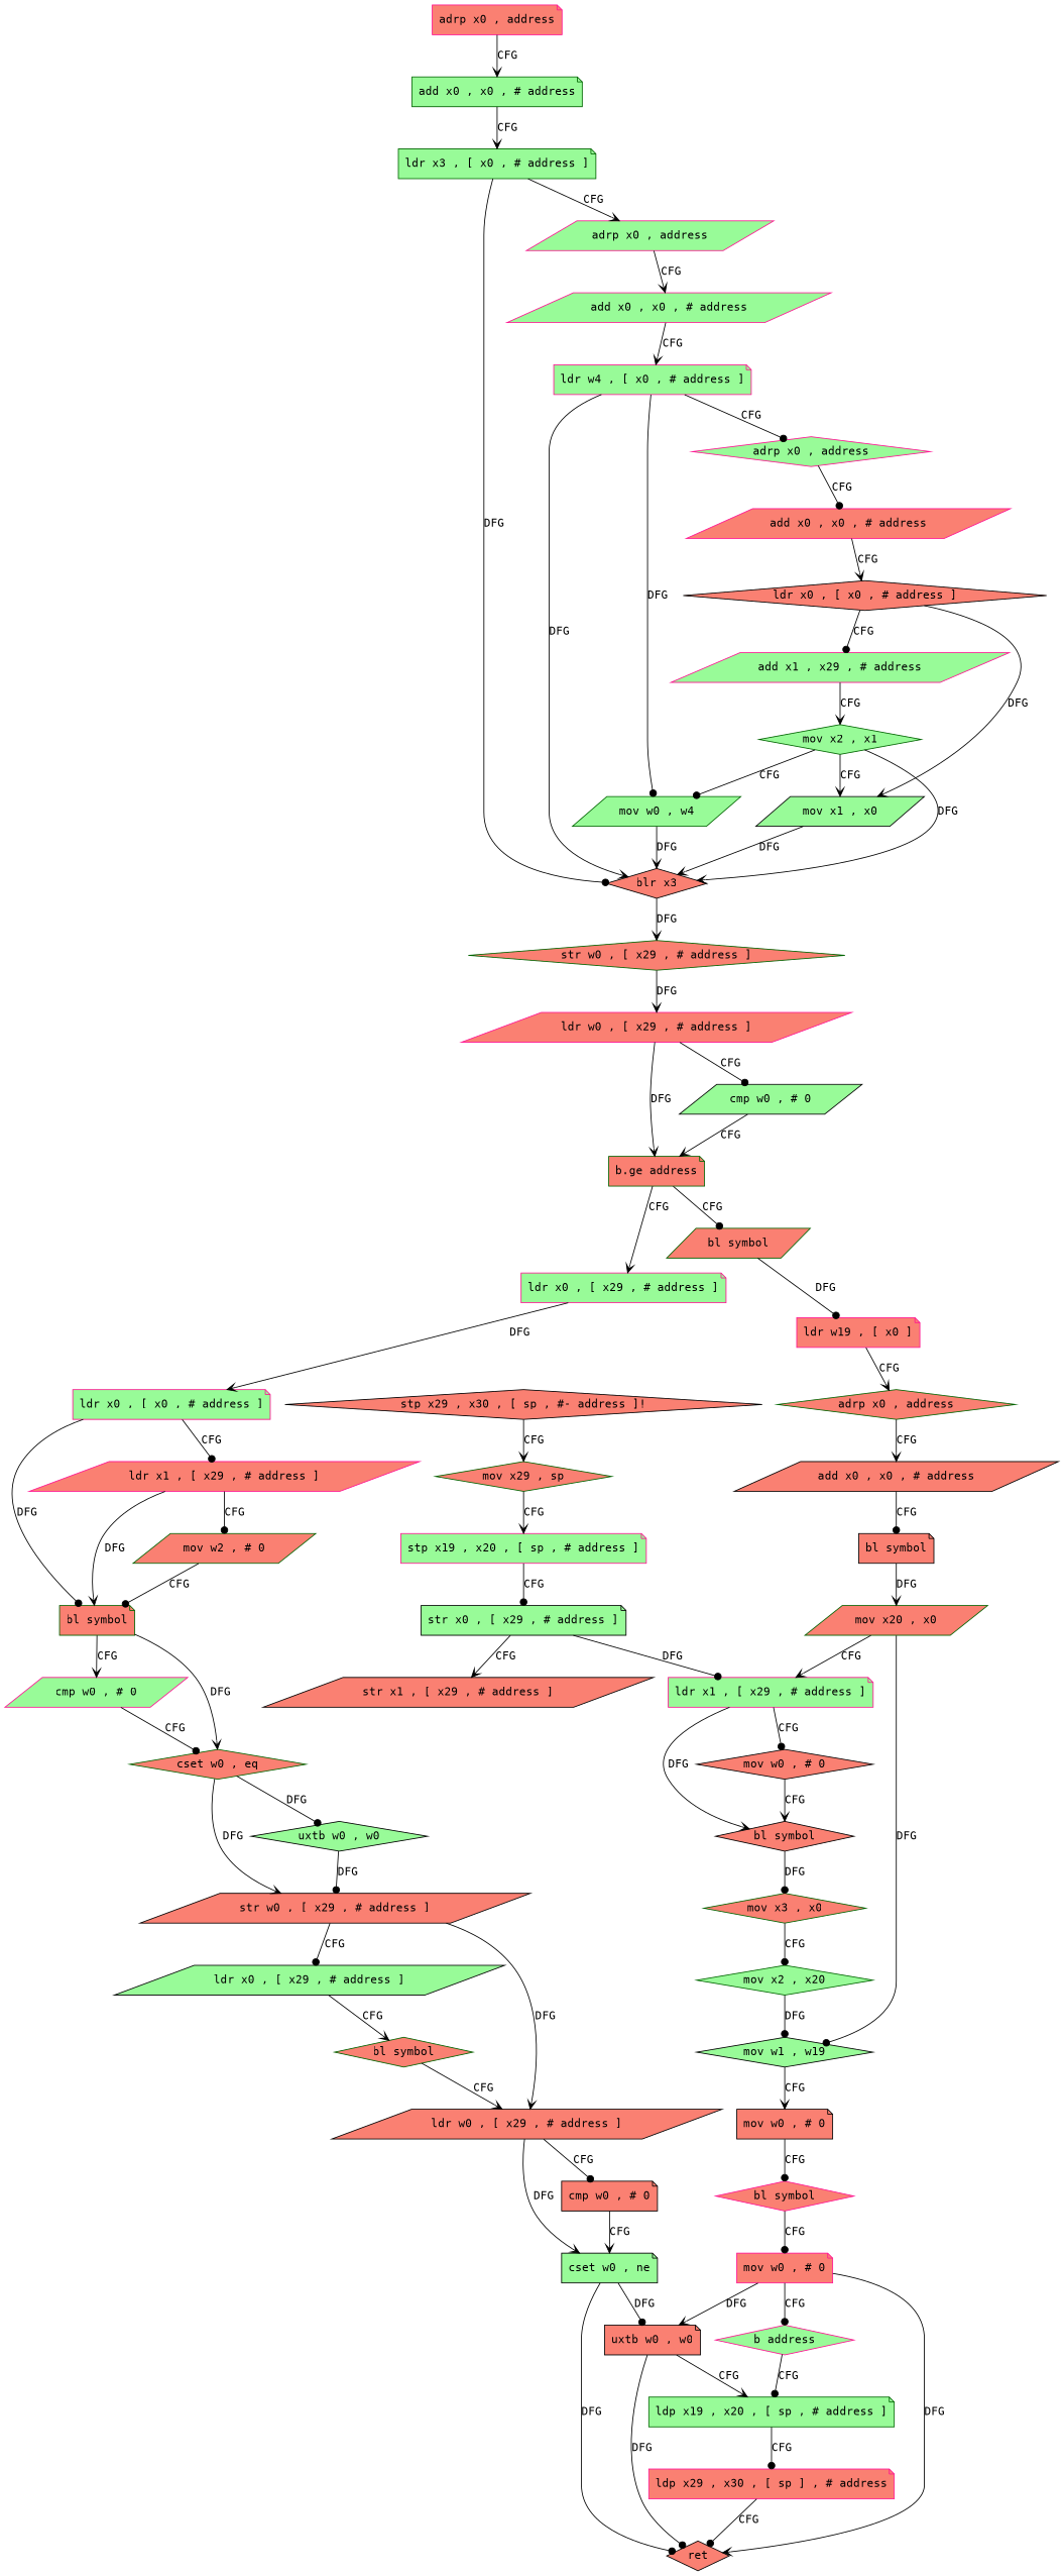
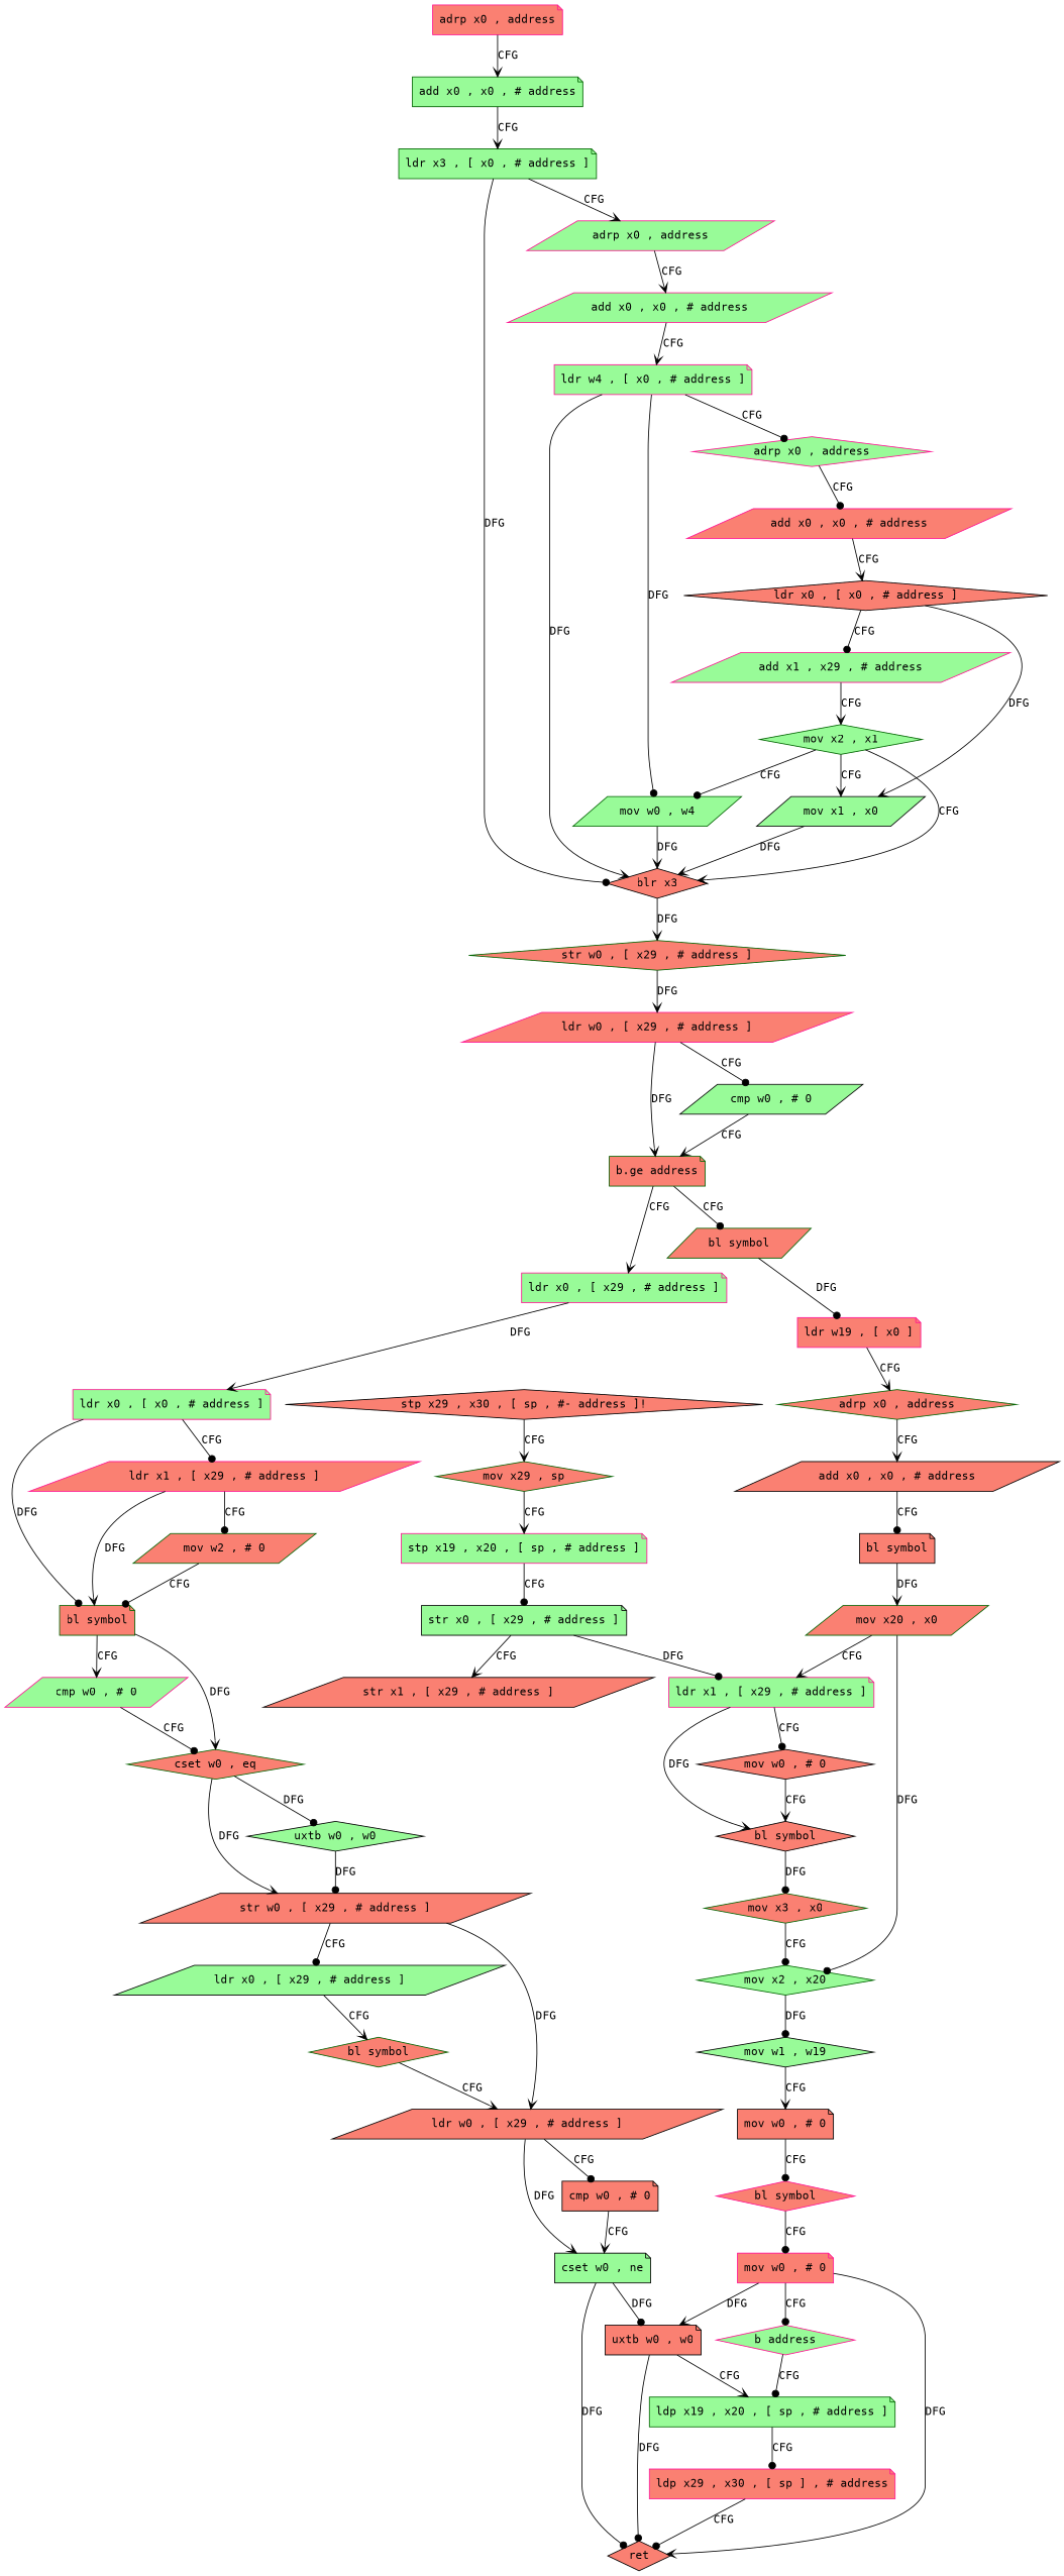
  digraph {
    fontname="DejaVu Sans Mono"
    node [color=black fillcolor=salmon fontname="DejaVu Sans Mono" shape=note style=filled]
    edge [arrowhead=vee fontname="DejaVu Sans Mono"]
    n1 [label="stp x29 , x30 , [ sp , #- address ]!" shape=diamond]
    n2 [color=darkgreen label="mov x29 , sp" shape=diamond]
    n3 [color=deeppink fillcolor=palegreen label="stp x19 , x20 , [ sp , # address ]"]
    n4 [fillcolor=palegreen label="str x0 , [ x29 , # address ]"]
    n5 [label="str x1 , [ x29 , # address ]" shape=parallelogram]
    n6 [color=deeppink fillcolor=palegreen label="ldr x1 , [ x29 , # address ]"]
    n7 [label="mov w0 , # 0" shape=diamond]
    n8 [label="bl symbol" shape=diamond]
    n9 [color=deeppink label="adrp x0 , address"]
    n10 [color=darkgreen fillcolor=palegreen label="add x0 , x0 , # address"]
    n11 [color=deeppink fillcolor=palegreen label="ldr x0 , [ x29 , # address ]"]
    n12 [color=deeppink fillcolor=palegreen label="ldr x0 , [ x0 , # address ]"]
    n13 [color=darkgreen fillcolor=palegreen label="ldr x3 , [ x0 , # address ]"]
    n14 [color=deeppink fillcolor=palegreen label="adrp x0 , address" shape=parallelogram]
    n15 [label="blr x3" shape=diamond]
    n16 [color=deeppink fillcolor=palegreen label="add x0 , x0 , # address" shape=parallelogram]
    n17 [color=darkgreen label="str w0 , [ x29 , # address ]" shape=diamond]
    n18 [color=deeppink fillcolor=palegreen label="ldr w4 , [ x0 , # address ]"]
    n19 [color=deeppink fillcolor=palegreen label="adrp x0 , address" shape=diamond]
    n20 [color=darkgreen fillcolor=palegreen label="mov w0 , w4" shape=parallelogram]
    n21 [color=deeppink label="add x0 , x0 , # address" shape=parallelogram]
    n22 [label="ldr x0 , [ x0 , # address ]" shape=diamond]
    n23 [color=deeppink fillcolor=palegreen label="add x1 , x29 , # address" shape=parallelogram]
    n24 [fillcolor=palegreen label="mov x1 , x0" shape=parallelogram]
    n25 [color=darkgreen fillcolor=palegreen label="mov x2 , x1" shape=diamond]
    n26 [color=deeppink label="ldr w0 , [ x29 , # address ]" shape=parallelogram]
    n27 [fillcolor=palegreen label="cmp w0 , # 0" shape=parallelogram]
    n28 [color=darkgreen label="b.ge address"]
    n29 [color=darkgreen label="bl symbol" shape=parallelogram]
    n30 [color=deeppink label="ldr w19 , [ x0 ]"]
    n31 [color=deeppink label="ldr x1 , [ x29 , # address ]" shape=parallelogram]
    n32 [color=darkgreen label="bl symbol"]
    n33 [color=darkgreen label="adrp x0 , address" shape=diamond]
    n34 [color=darkgreen label="mov w2 , # 0" shape=parallelogram]
    n35 [color=deeppink fillcolor=palegreen label="cmp w0 , # 0" shape=parallelogram]
    n36 [color=darkgreen label="cset w0 , eq" shape=diamond]
    n37 [fillcolor=palegreen label="uxtb w0 , w0" shape=diamond]
    n38 [label="str w0 , [ x29 , # address ]" shape=parallelogram]
    n39 [fillcolor=palegreen label="ldr x0 , [ x29 , # address ]" shape=parallelogram]
    n40 [label="ldr w0 , [ x29 , # address ]" shape=parallelogram]
    n41 [color=darkgreen label="bl symbol" shape=diamond]
    n42 [label="cmp w0 , # 0"]
    n43 [fillcolor=palegreen label="cset w0 , ne"]
    n44 [label="uxtb w0 , w0"]
    n45 [label=ret shape=diamond]
    n46 [color=darkgreen fillcolor=palegreen label="ldp x19 , x20 , [ sp , # address ]"]
    n47 [color=deeppink label="ldp x29 , x30 , [ sp ] , # address"]
    n48 [label="add x0 , x0 , # address" shape=parallelogram]
    n49 [fillcolor=palegreen label="mov w1 , w19" shape=diamond]
    n50 [label="mov w0 , # 0"]
    n51 [label="bl symbol"]
    n52 [color=darkgreen label="mov x20 , x0" shape=parallelogram]
    n53 [color=darkgreen fillcolor=palegreen label="mov x2 , x20" shape=diamond]
    n54 [color=darkgreen label="mov x3 , x0" shape=diamond]
    n55 [color=deeppink label="bl symbol" shape=diamond]
    n56 [color=deeppink label="mov w0 , # 0"]
    n57 [color=deeppink fillcolor=palegreen label="b address" shape=diamond]
    n1 -> n2 [label=CFG]
    n2 -> n3 [label=CFG]
    n3 -> n4 [arrowhead=dot label=CFG]
    n4 -> n5 [label=CFG]
    n4 -> n6 [arrowhead=dot label=DFG]
    n6 -> n7 [arrowhead=dot label=CFG]
    n6 -> n8 [label=DFG]
    n7 -> n8 [label=CFG]
    n8 -> n54 [arrowhead=dot label=DFG]
    n9 -> n10 [label=CFG]
    n10 -> n13 [label=CFG]
    n11 -> n12 [label=DFG]
    n12 -> n31 [arrowhead=dot label=CFG]
    n12 -> n32 [arrowhead=dot label=DFG]
    n13 -> n14 [label=CFG]
    n13 -> n15 [arrowhead=dot label=DFG]
    n14 -> n16 [label=CFG]
    n15 -> n17 [label=DFG]
    n16 -> n18 [label=CFG]
    n17 -> n26 [label=DFG]
    n18 -> n15 [label=DFG]
    n18 -> n19 [arrowhead=dot label=CFG]
    n18 -> n20 [arrowhead=dot label=DFG]
    n19 -> n21 [arrowhead=dot label=CFG]
    n20 -> n15 [label=DFG]
    n21 -> n22 [label=CFG]
    n22 -> n23 [arrowhead=dot label=CFG]
    n22 -> n24 [label=DFG]
    n23 -> n25 [label=CFG]
    n24 -> n15 [label=DFG]
-   n25 -> n15 [label=DFG]
+   n25 -> n15 [label=CFG]
    n25 -> n20 [arrowhead=dot label=CFG]
    n25 -> n24 [label=CFG]
    n26 -> n27 [arrowhead=dot label=CFG]
    n26 -> n28 [label=DFG]
    n27 -> n28 [label=CFG]
    n28 -> n11 [label=CFG]
    n28 -> n29 [arrowhead=dot label=CFG]
    n29 -> n30 [arrowhead=dot label=DFG]
    n30 -> n33 [label=CFG]
    n31 -> n32 [label=DFG]
    n31 -> n34 [arrowhead=dot label=CFG]
    n32 -> n35 [label=CFG]
    n32 -> n36 [label=DFG]
    n33 -> n48 [label=CFG]
    n34 -> n32 [arrowhead=dot label=CFG]
    n35 -> n36 [arrowhead=dot label=CFG]
    n36 -> n37 [arrowhead=dot label=DFG]
    n36 -> n38 [label=DFG]
    n37 -> n38 [arrowhead=dot label=DFG]
    n38 -> n39 [arrowhead=dot label=CFG]
    n38 -> n40 [label=DFG]
    n39 -> n41 [label=CFG]
    n40 -> n42 [arrowhead=dot label=CFG]
    n40 -> n43 [label=DFG]
    n41 -> n40 [label=CFG]
    n42 -> n43 [label=CFG]
    n43 -> n44 [arrowhead=dot label=DFG]
    n43 -> n45 [arrowhead=dot label=DFG]
    n44 -> n45 [arrowhead=dot label=DFG]
    n44 -> n46 [label=CFG]
    n46 -> n47 [arrowhead=dot label=CFG]
    n47 -> n45 [arrowhead=dot label=CFG]
    n48 -> n51 [arrowhead=dot label=CFG]
    n49 -> n50 [label=CFG]
    n50 -> n55 [arrowhead=dot label=CFG]
    n51 -> n52 [label=DFG]
    n52 -> n6 [label=CFG]
-   n52 -> n49 [arrowhead=dot label=DFG]
+   n52 -> n53 [arrowhead=dot label=DFG]
    n53 -> n49 [arrowhead=dot label=DFG]
    n54 -> n53 [arrowhead=dot label=CFG]
    n55 -> n56 [arrowhead=dot label=CFG]
    n56 -> n44 [label=DFG]
    n56 -> n45 [label=DFG]
    n56 -> n57 [arrowhead=dot label=CFG]
    n57 -> n46 [arrowhead=dot label=CFG]
  }
